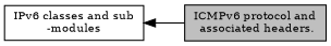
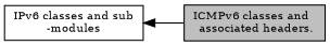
  digraph {
    rankdir=LR
    fontname="DejaVu Serif"
    node [color=black fontname="DejaVu Serif" fontsize=10 shape=record style=filled]
-   n1 [fillcolor=grey75 fontcolor=black height=0.2 label="ICMPv6 protocol and\l associated headers." width=0.4]
+   n1 [fillcolor=grey75 fontcolor=black height=0.2 label="ICMPv6 classes and\l associated headers." width=0.4]
    n2 [fillcolor=white height=0.2 label="IPv6 classes and sub\l-modules" width=0.4]
    n2 -> n1 [dir=back fontname="DejaVu Serif" fontsize=10 labelfontname=Helvetica labelfontsize=10 shape=plaintext style=solid]
  }
